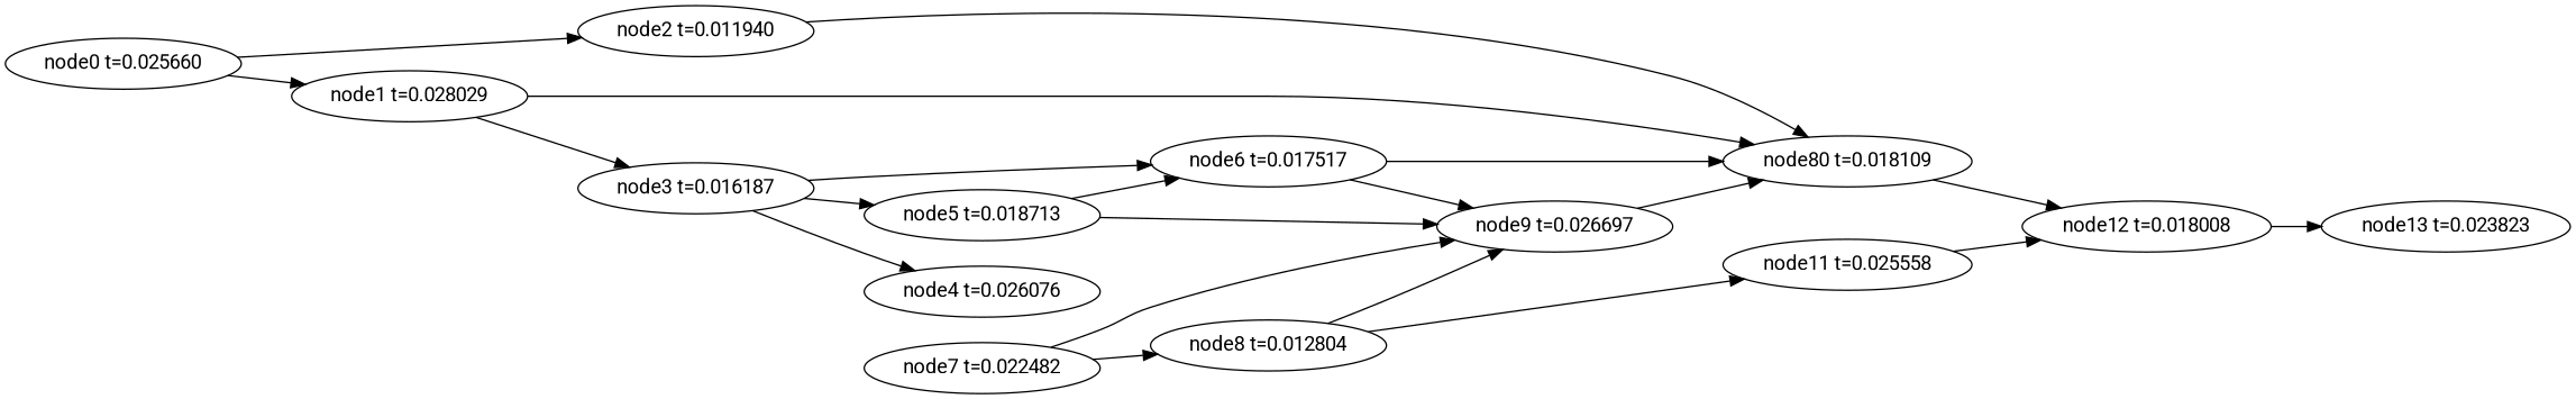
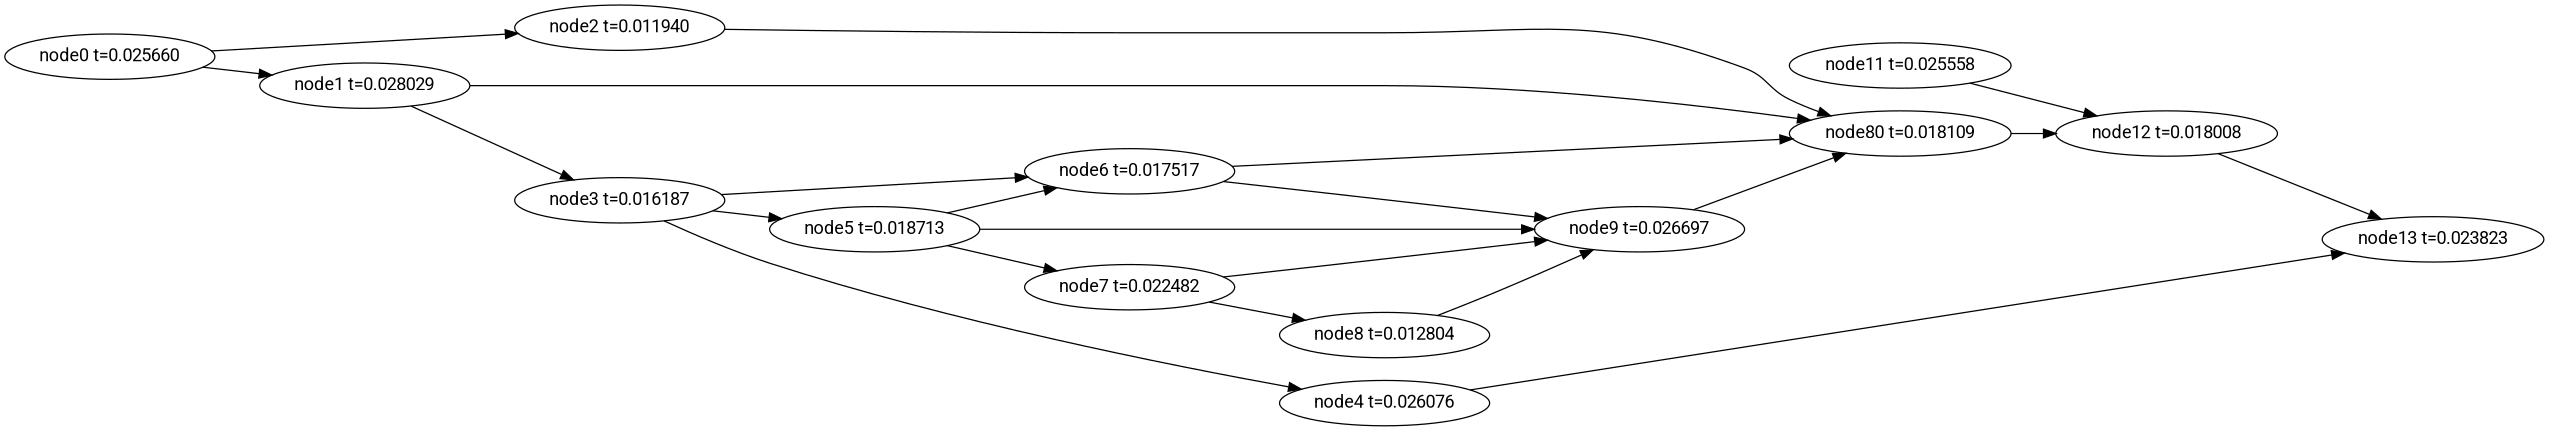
  digraph {
    fontname=Roboto
    rankdir=LR
    node [fontname=Roboto]
    edge [fontname=Roboto]
    n1 [label="node13 t=0.023823"]
    n2 [label="node12 t=0.018008"]
    n3 [label="node11 t=0.025558"]
    n4 [label="node80 t=0.018109"]
    n5 [label="node9 t=0.026697"]
    n6 [label="node8 t=0.012804"]
    n7 [label="node7 t=0.022482"]
    n8 [label="node6 t=0.017517"]
    n9 [label="node5 t=0.018713"]
    n10 [label="node4 t=0.026076"]
    n11 [label="node3 t=0.016187"]
    n12 [label="node2 t=0.011940"]
    n13 [label="node1 t=0.028029"]
    n14 [label="node0 t=0.025660"]
    n2 -> n1
    n3 -> n2
    n4 -> n2
    n5 -> n4
-   n6 -> n3
    n6 -> n5
    n7 -> n5
    n7 -> n6
    n8 -> n4
    n8 -> n5
    n9 -> n5
+   n9 -> n7
    n9 -> n8
+   n10 -> n1
    n11 -> n8
    n11 -> n9
    n11 -> n10
    n12 -> n4
    n13 -> n4
    n13 -> n11
    n14 -> n12
    n14 -> n13
  }
